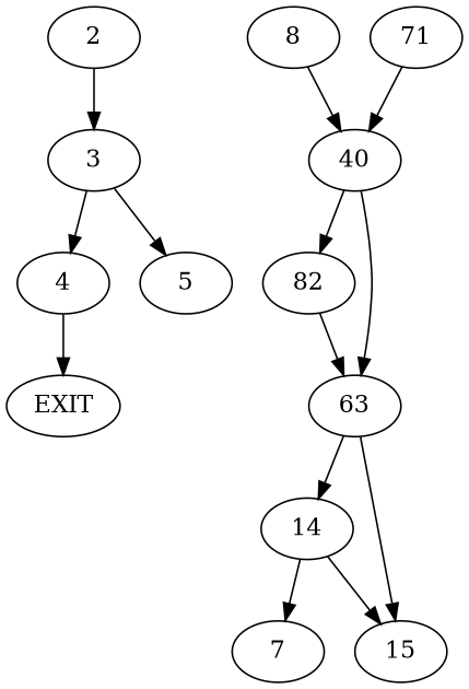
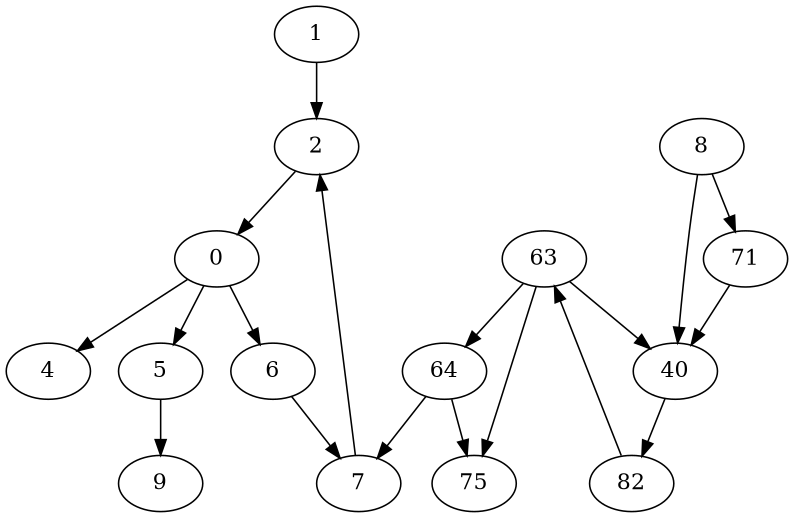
  digraph {
+   1
    2
-   n3 [label=EXIT]
-   3
+   3 [label=0]
    4
    5
+   6
+   9
    7
    n10 [label=40]
    8
    n12 [label=71]
    n13 [label=82]
    n14 [label=63]
-   14
-   15
+   14 [label=64]
+   15 [label=75]
+   1 -> 2
    2 -> 3
    3 -> 4
    3 -> 5
-   4 -> n3
+   3 -> 6
+   5 -> 9
+   6 -> 7
+   7 -> 2
    n10 -> n13
-   n10 -> n14
+   n14 -> n10
    8 -> n10
+   8 -> n12
    n12 -> n10
    n13 -> n14
    n14 -> 14
    n14 -> 15
    14 -> 7
    14 -> 15
  }
